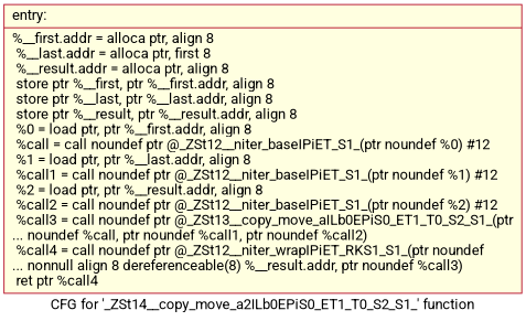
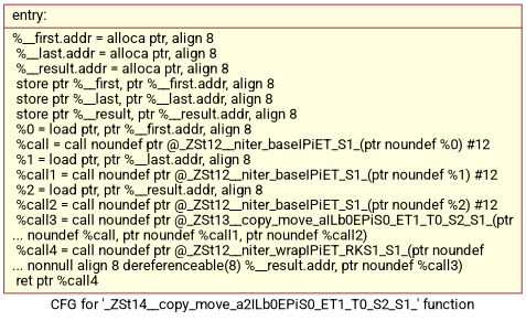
  digraph {
    label="CFG for '_ZSt14__copy_move_a2ILb0EPiS0_ET1_T0_S2_S1_' function"
    fontname=Roboto
-   n1 [color="#b70d28ff" fillcolor=lightyellow fontname=Roboto label="{entry:\l|  %__first.addr = alloca ptr, align 8\l  %__last.addr = alloca ptr, first 8\l  %__result.addr = alloca ptr, align 8\l  store ptr %__first, ptr %__first.addr, align 8\l  store ptr %__last, ptr %__last.addr, align 8\l  store ptr %__result, ptr %__result.addr, align 8\l  %0 = load ptr, ptr %__first.addr, align 8\l  %call = call noundef ptr @_ZSt12__niter_baseIPiET_S1_(ptr noundef %0) #12\l  %1 = load ptr, ptr %__last.addr, align 8\l  %call1 = call noundef ptr @_ZSt12__niter_baseIPiET_S1_(ptr noundef %1) #12\l  %2 = load ptr, ptr %__result.addr, align 8\l  %call2 = call noundef ptr @_ZSt12__niter_baseIPiET_S1_(ptr noundef %2) #12\l  %call3 = call noundef ptr @_ZSt13__copy_move_aILb0EPiS0_ET1_T0_S2_S1_(ptr\l... noundef %call, ptr noundef %call1, ptr noundef %call2)\l  %call4 = call noundef ptr @_ZSt12__niter_wrapIPiET_RKS1_S1_(ptr noundef\l... nonnull align 8 dereferenceable(8) %__result.addr, ptr noundef %call3)\l  ret ptr %call4\l}" shape=record style=filled]
+   n1 [color="#b70d28ff" fillcolor=lightyellow fontname=Roboto label="{entry:\l|  %__first.addr = alloca ptr, align 8\l  %__last.addr = alloca ptr, align 8\l  %__result.addr = alloca ptr, align 8\l  store ptr %__first, ptr %__first.addr, align 8\l  store ptr %__last, ptr %__last.addr, align 8\l  store ptr %__result, ptr %__result.addr, align 8\l  %0 = load ptr, ptr %__first.addr, align 8\l  %call = call noundef ptr @_ZSt12__niter_baseIPiET_S1_(ptr noundef %0) #12\l  %1 = load ptr, ptr %__last.addr, align 8\l  %call1 = call noundef ptr @_ZSt12__niter_baseIPiET_S1_(ptr noundef %1) #12\l  %2 = load ptr, ptr %__result.addr, align 8\l  %call2 = call noundef ptr @_ZSt12__niter_baseIPiET_S1_(ptr noundef %2) #12\l  %call3 = call noundef ptr @_ZSt13__copy_move_aILb0EPiS0_ET1_T0_S2_S1_(ptr\l... noundef %call, ptr noundef %call1, ptr noundef %call2)\l  %call4 = call noundef ptr @_ZSt12__niter_wrapIPiET_RKS1_S1_(ptr noundef\l... nonnull align 8 dereferenceable(8) %__result.addr, ptr noundef %call3)\l  ret ptr %call4\l}" shape=record style=filled]
  }
